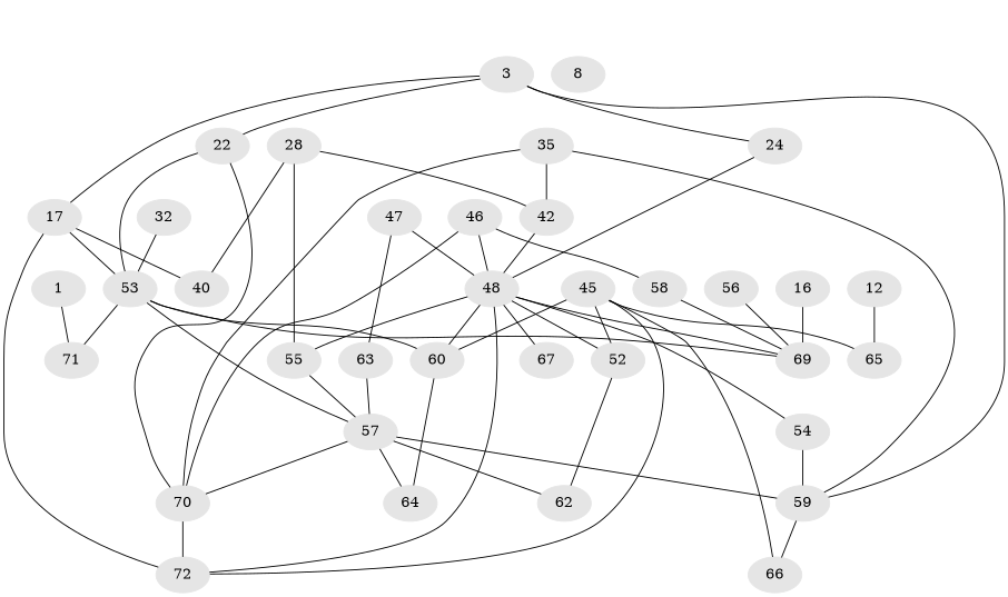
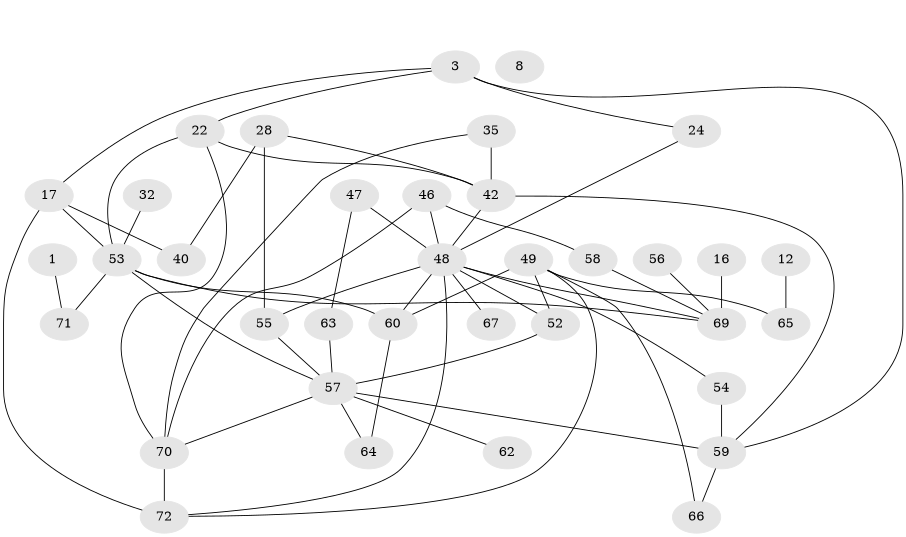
  graph {
    node [color=gray90 style=filled]
    3
    17
    22
    24
    59 [super="+23"]
    40
    53 [super="+44+50"]
    72 [super="+18"]
    42 [super="+30"]
    70 [super="+26+68"]
    48 [super="+38+45"]
    66
    n13 [label=1]
    71
    8
    12
    65
    69 [super="+61"]
    16
    57 [super="+51+6+27"]
    60
    55 [super="+21"]
    52
    54 [super="+1"]
    67
    28 [super="+7"]
    32
    35
    46 [super="+41"]
    58
    56
    47
    63
    62
    64
-   49 [super="+34" label=45]
+   49 [super="+34"]
    3 -- 17
    3 -- 22
    3 -- 24
    3 -- 59
    17 -- 40
    17 -- 53
    17 -- 72 [weight=2]
    22 -- 53 [weight=3]
+   22 -- 42
    22 -- 70 [weight=2]
    24 -- 48
    59 -- 66
    53 -- 71 [weight=2]
    53 -- 69 [weight=4]
    53 -- 57 [weight=2]
    53 -- 60 [weight=2]
-   35 -- 59
+   42 -- 59
    42 -- 48
    70 -- 72
    48 -- 72
    48 -- 69
    48 -- 60
    48 -- 55 [weight=2]
    48 -- 52
    48 -- 54
    48 -- 67
    n13 -- 71
    12 -- 65
    16 -- 69
    57 -- 59 [weight=3]
    57 -- 70 [weight=2]
    57 -- 62
    57 -- 64
    60 -- 64
    55 -- 57
-   52 -- 62
+   52 -- 57
    54 -- 59
    28 -- 40
    28 -- 42
    28 -- 55 [weight=2]
    32 -- 53
    35 -- 42
    35 -- 70
    46 -- 70
    46 -- 48 [weight=2]
    46 -- 58
    58 -- 69
    56 -- 69
    47 -- 48
    47 -- 63
    63 -- 57
    49 -- 72
    49 -- 66
    49 -- 65
    49 -- 60
    49 -- 52
  }
